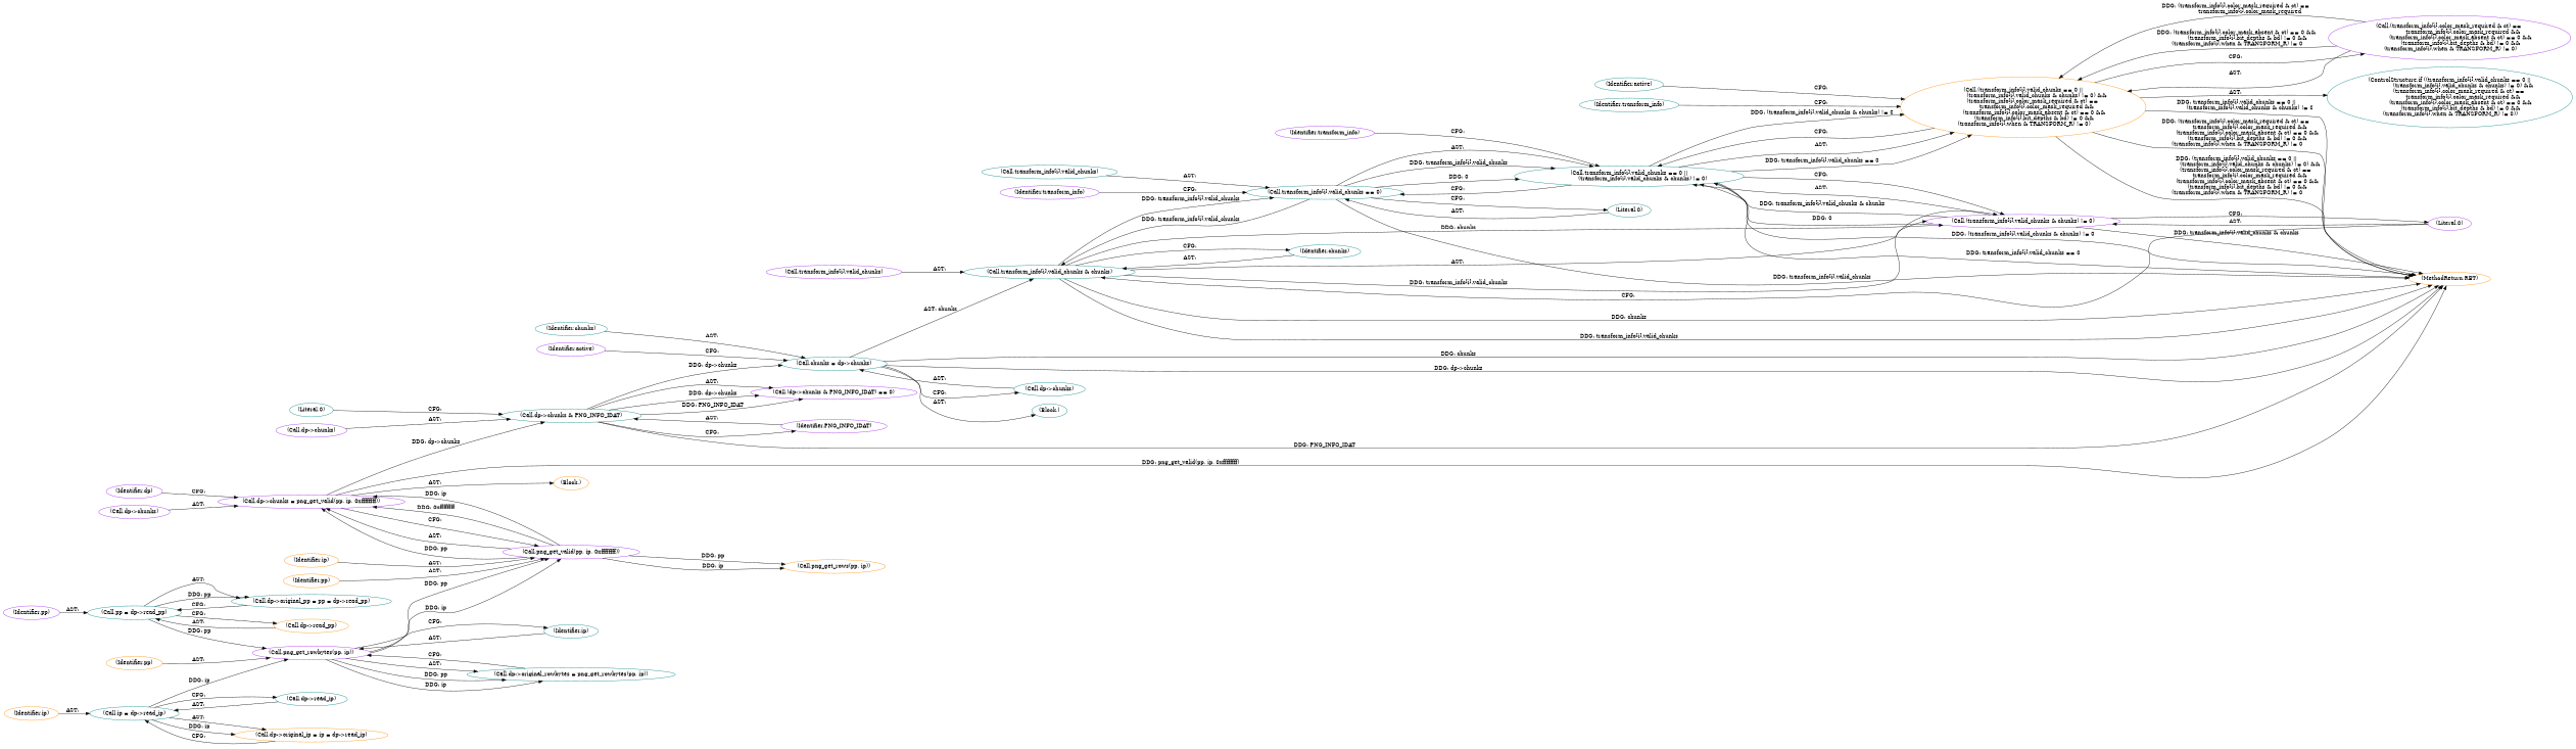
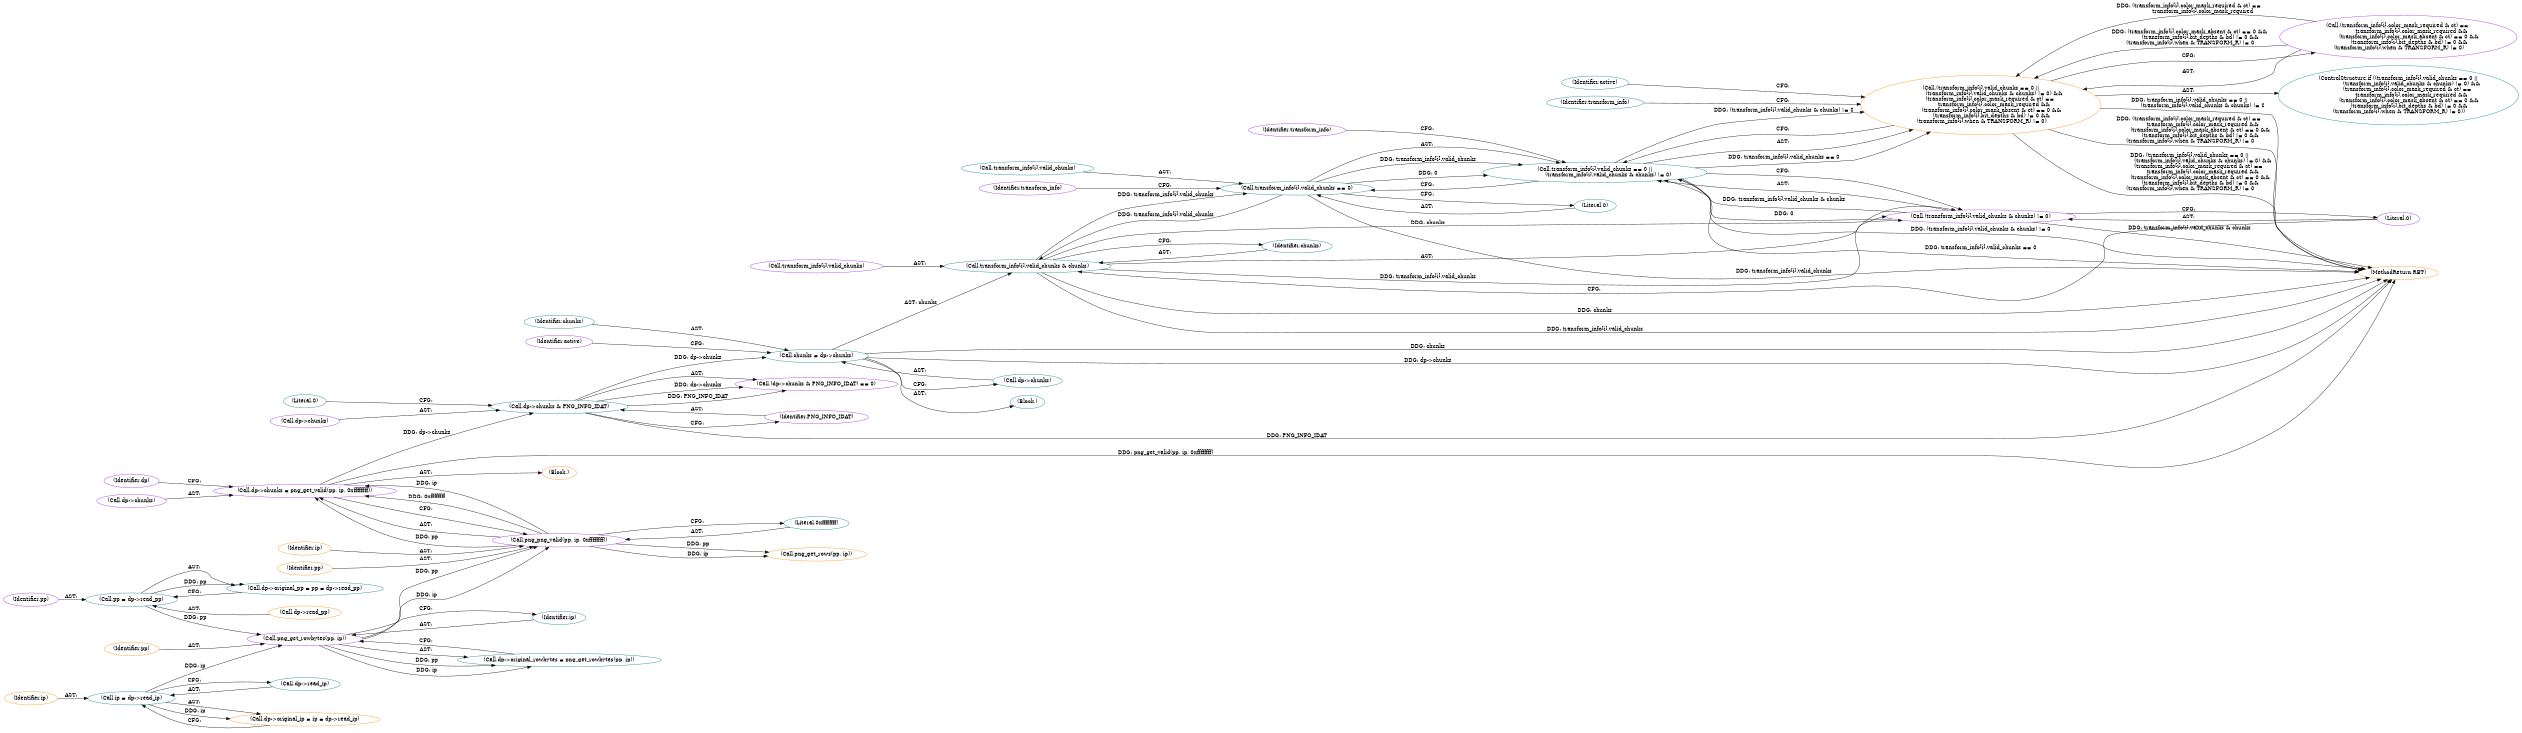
  digraph {
    rankdir=LR
    node [color=teal]
    n1 [label="(Call,transform_info[i].valid_chunks & chunks)"]
    n2 [label="(Call,transform_info[i].valid_chunks == 0)"]
    n3 [color=purple label="(Call,(transform_info[i].valid_chunks & chunks) != 0)"]
    n4 [label="(Identifier,chunks)"]
    n5 [color=darkorange label="(MethodReturn,RET)"]
    n6 [label="(Call,transform_info[i].valid_chunks == 0 ||\n                (transform_info[i].valid_chunks & chunks) != 0)"]
    n7 [label="(Literal,0)"]
    n8 [color=purple label="(Literal,0)"]
    n9 [color=darkorange label="(Call,(transform_info[i].valid_chunks == 0 ||\n                (transform_info[i].valid_chunks & chunks) != 0) &&\n            (transform_info[i].color_mask_required & ct) == \n                transform_info[i].color_mask_required &&\n             (transform_info[i].color_mask_absent & ct) == 0 &&\n             (transform_info[i].bit_depths & bd) != 0 &&\n (transform_info[i].when & TRANSFORM_R) != 0)"]
    n10 [label="(Call,chunks = dp->chunks)"]
    n11 [label="(Block,)"]
    n12 [label="(Call,dp->chunks)"]
    n13 [label="(Call,dp->chunks & PNG_INFO_IDAT)"]
    n14 [color=purple label="(Call,(dp->chunks & PNG_INFO_IDAT) == 0)"]
    n15 [color=purple label="(Identifier,PNG_INFO_IDAT)"]
    n16 [color=purple label="(Call,dp->chunks = png_get_valid(pp, ip, 0xffffffff))"]
-   n17 [color=purple label="(Call,png_get_valid(pp, ip, 0xffffffff))"]
+   n17 [color=purple label="(Call,png_png_valid(pp, ip, 0xffffffff))"]
    n18 [color=darkorange label="(Block,)"]
+   n19 [label="(Literal,0xffffffff)"]
    n20 [color=darkorange label="(Call,png_get_rows(pp, ip))"]
    n21 [color=purple label="(Call,png_get_rowbytes(pp, ip))"]
    n22 [label="(Identifier,ip)"]
    n23 [label="(Call,dp->original_rowbytes = png_get_rowbytes(pp, ip))"]
    n24 [label="(Call,pp = dp->read_pp)"]
    n25 [label="(Call,dp->original_pp = pp = dp->read_pp)"]
    n26 [color=darkorange label="(Call,dp->read_pp)"]
    n27 [label="(Call,ip = dp->read_ip)"]
    n28 [color=darkorange label="(Call,dp->original_ip = ip = dp->read_ip)"]
    n29 [label="(Call,dp->read_ip)"]
    n30 [color=purple label="(Call,(transform_info[i].color_mask_required & ct) == \n                transform_info[i].color_mask_required &&\n             (transform_info[i].color_mask_absent & ct) == 0 &&\n             (transform_info[i].bit_depths & bd) != 0 &&\n (transform_info[i].when & TRANSFORM_R) != 0)"]
    n31 [label="(ControlStructure,if ((transform_info[i].valid_chunks == 0 ||\n                (transform_info[i].valid_chunks & chunks) != 0) &&\n            (transform_info[i].color_mask_required & ct) == \n                transform_info[i].color_mask_required &&\n             (transform_info[i].color_mask_absent & ct) == 0 &&\n             (transform_info[i].bit_depths & bd) != 0 &&\n (transform_info[i].when & TRANSFORM_R) != 0))"]
    n32 [color=purple label="(Call,dp->chunks)"]
    n33 [label="(Literal,0)"]
    n34 [label="(Call,transform_info[i].valid_chunks)"]
    n35 [label="(Identifier,transform_info)"]
    n36 [label="(Identifier,chunks)"]
    n37 [color=purple label="(Identifier,active)"]
    n38 [color=purple label="(Identifier,dp)"]
    n39 [color=purple label="(Call,dp->chunks)"]
    n40 [label="(Identifier,active)"]
    n41 [color=darkorange label="(Identifier,pp)"]
    n42 [color=darkorange label="(Identifier,ip)"]
    n43 [color=purple label="(Identifier,transform_info)"]
    n44 [color=darkorange label="(Identifier,ip)"]
    n45 [color=purple label="(Identifier,pp)"]
    n46 [color=purple label="(Identifier,transform_info)"]
    n47 [color=purple label="(Call,transform_info[i].valid_chunks)"]
    n48 [color=darkorange label="(Identifier,pp)"]
    n1 -> n2 [label="DDG: transform_info[i].valid_chunks"]
    n1 -> n3 [label="AST: "]
    n1 -> n3 [label="DDG: transform_info[i].valid_chunks"]
    n1 -> n3 [label="DDG: chunks"]
    n1 -> n4 [label="CFG: "]
    n1 -> n5 [label="DDG: chunks"]
    n1 -> n5 [label="DDG: transform_info[i].valid_chunks"]
    n2 -> n1 [label="DDG: transform_info[i].valid_chunks"]
    n2 -> n5 [label="DDG: transform_info[i].valid_chunks"]
    n2 -> n6 [label="AST: "]
    n2 -> n6 [label="DDG: transform_info[i].valid_chunks"]
    n2 -> n6 [label="DDG: 0"]
    n2 -> n7 [label="CFG: "]
    n3 -> n5 [label="DDG: transform_info[i].valid_chunks & chunks"]
    n3 -> n6 [label="AST: "]
    n3 -> n6 [label="DDG: transform_info[i].valid_chunks & chunks"]
    n3 -> n6 [label="DDG: 0"]
    n3 -> n8 [label="CFG: "]
    n4 -> n1 [label="AST: "]
    n6 -> n2 [label="CFG: "]
    n6 -> n3 [label="CFG: "]
    n6 -> n5 [label="DDG: transform_info[i].valid_chunks == 0"]
    n6 -> n5 [label="DDG: (transform_info[i].valid_chunks & chunks) != 0"]
    n6 -> n9 [label="AST: "]
    n6 -> n9 [label="DDG: transform_info[i].valid_chunks == 0"]
    n6 -> n9 [label="DDG: (transform_info[i].valid_chunks & chunks) != 0"]
    n7 -> n2 [label="AST: "]
    n8 -> n1 [label="CFG: "]
    n8 -> n3 [label="AST: "]
    n9 -> n5 [label="DDG: transform_info[i].valid_chunks == 0 ||\n                (transform_info[i].valid_chunks & chunks) != 0"]
    n9 -> n5 [label="DDG: (transform_info[i].color_mask_required & ct) == \n                transform_info[i].color_mask_required &&\n             (transform_info[i].color_mask_absent & ct) == 0 &&\n             (transform_info[i].bit_depths & bd) != 0 &&\n (transform_info[i].when & TRANSFORM_R) != 0"]
    n9 -> n5 [label="DDG: (transform_info[i].valid_chunks == 0 ||\n                (transform_info[i].valid_chunks & chunks) != 0) &&\n            (transform_info[i].color_mask_required & ct) == \n                transform_info[i].color_mask_required &&\n             (transform_info[i].color_mask_absent & ct) == 0 &&\n             (transform_info[i].bit_depths & bd) != 0 &&\n (transform_info[i].when & TRANSFORM_R) != 0"]
    n9 -> n6 [label="CFG: "]
    n9 -> n30 [label="CFG: "]
    n9 -> n31 [label="AST: "]
    n10 -> n1 [label="AST: chunks"]
    n10 -> n5 [label="DDG: chunks"]
    n10 -> n5 [label="DDG: dp->chunks"]
    n10 -> n11 [label="AST: "]
    n10 -> n12 [label="CFG: "]
    n12 -> n10 [label="AST: "]
    n13 -> n5 [label="DDG: PNG_INFO_IDAT"]
    n13 -> n10 [label="DDG: dp->chunks"]
    n13 -> n14 [label="AST: "]
    n13 -> n14 [label="DDG: dp->chunks"]
    n13 -> n14 [label="DDG: PNG_INFO_IDAT"]
    n13 -> n15 [label="CFG: "]
    n15 -> n13 [label="AST: "]
    n16 -> n5 [label="DDG: png_get_valid(pp, ip, 0xffffffff)"]
    n16 -> n13 [label="DDG: dp->chunks"]
    n16 -> n17 [label="CFG: "]
    n16 -> n18 [label="AST: "]
    n17 -> n16 [label="AST: "]
    n17 -> n16 [label="DDG: pp"]
    n17 -> n16 [label="DDG: ip"]
    n17 -> n16 [label="DDG: 0xffffffff"]
+   n17 -> n19 [label="CFG: "]
    n17 -> n20 [label="DDG: pp"]
    n17 -> n20 [label="DDG: ip"]
+   n19 -> n17 [label="AST: "]
    n21 -> n17 [label="DDG: pp"]
    n21 -> n17 [label="DDG: ip"]
    n21 -> n22 [label="CFG: "]
    n21 -> n23 [label="AST: "]
    n21 -> n23 [label="DDG: pp"]
    n21 -> n23 [label="DDG: ip"]
    n22 -> n21 [label="AST: "]
    n23 -> n21 [label="CFG: "]
    n24 -> n21 [label="DDG: pp"]
    n24 -> n25 [label="AST: "]
    n24 -> n25 [label="DDG: pp"]
-   n24 -> n26 [label="CFG: "]
    n25 -> n24 [label="CFG: "]
    n26 -> n24 [label="AST: "]
    n27 -> n21 [label="DDG: ip"]
    n27 -> n28 [label="AST: "]
    n27 -> n28 [label="DDG: ip"]
    n27 -> n29 [label="CFG: "]
    n28 -> n27 [label="CFG: "]
    n29 -> n27 [label="AST: "]
    n30 -> n9 [label="AST: "]
    n30 -> n9 [label="DDG: (transform_info[i].color_mask_required & ct) == \n                transform_info[i].color_mask_required"]
    n30 -> n9 [label="DDG: (transform_info[i].color_mask_absent & ct) == 0 &&\n             (transform_info[i].bit_depths & bd) != 0 &&\n (transform_info[i].when & TRANSFORM_R) != 0"]
    n32 -> n13 [label="AST: "]
    n33 -> n13 [label="CFG: "]
    n34 -> n2 [label="AST: "]
    n35 -> n9 [label="CFG: "]
    n36 -> n10 [label="AST: "]
    n37 -> n10 [label="CFG: "]
    n38 -> n16 [label="CFG: "]
    n39 -> n16 [label="AST: "]
    n40 -> n9 [label="CFG: "]
    n41 -> n21 [label="AST: "]
    n42 -> n17 [label="AST: "]
    n43 -> n6 [label="CFG: "]
    n44 -> n27 [label="AST: "]
    n45 -> n24 [label="AST: "]
    n46 -> n2 [label="CFG: "]
    n47 -> n1 [label="AST: "]
    n48 -> n17 [label="AST: "]
  }
